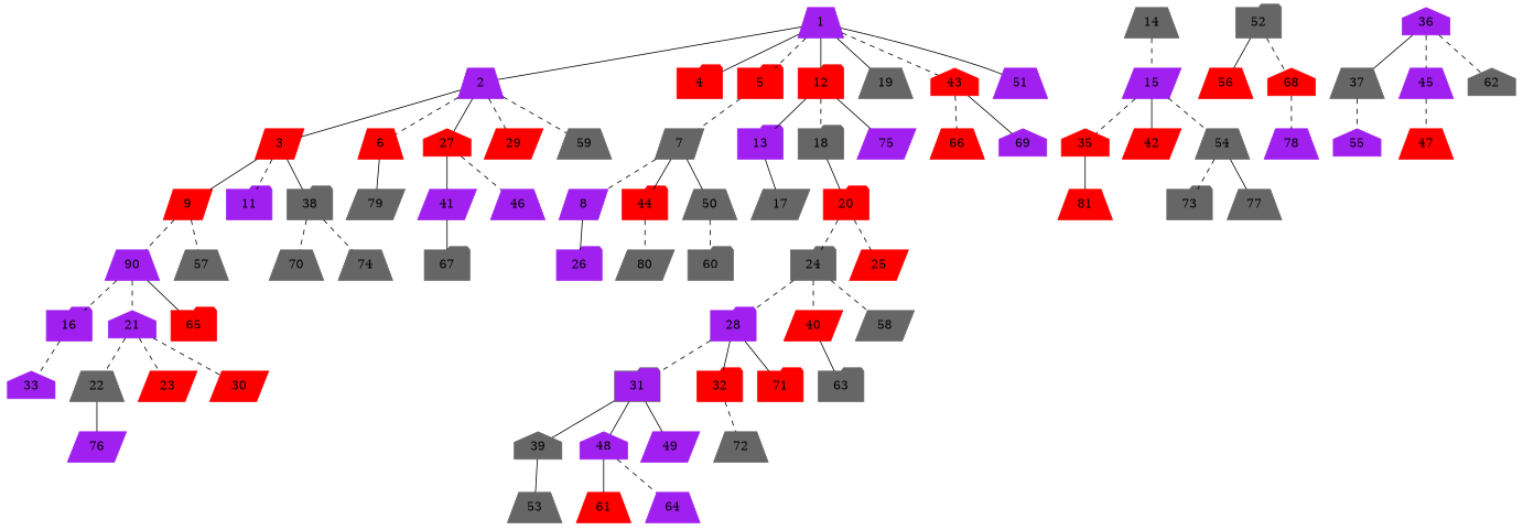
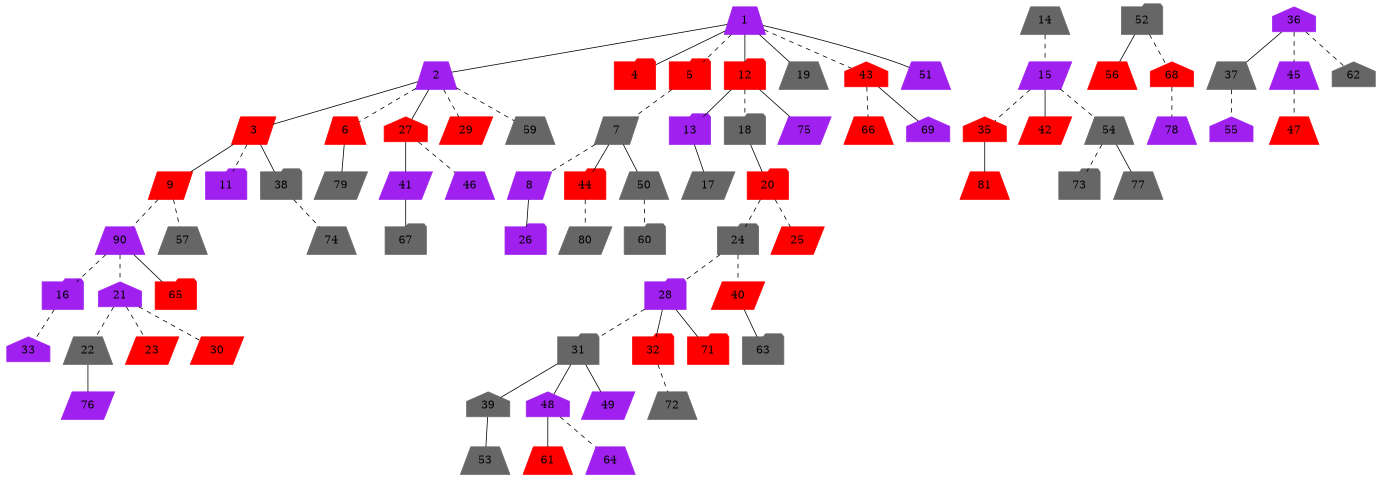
  graph {
    node [color=gray40 shape=trapezium style=filled]
    edge [style=dashed]
    1 [color=purple]
    2 [color=purple]
    4 [color=red shape=folder]
    5 [color=red shape=folder]
    12 [color=red shape=folder]
    19
    43 [color=red shape=house]
    51 [color=purple]
    3 [color=red shape=parallelogram]
    6 [color=red]
    27 [color=red shape=house]
    29 [color=red shape=parallelogram]
    59
    7 [shape=parallelogram]
    13 [color=purple shape=folder]
    18 [shape=folder]
    75 [color=purple shape=parallelogram]
    66 [color=red]
    69 [color=purple shape=house]
    9 [color=red shape=parallelogram]
    11 [color=purple shape=folder]
    38 [shape=folder]
    79 [shape=parallelogram]
    41 [color=purple shape=parallelogram]
    46 [color=purple]
    n26 [color=purple label=90]
    57
-   70
    74
    8 [color=purple shape=parallelogram]
    44 [color=red shape=folder]
    50
    26 [color=purple shape=folder]
    80 [shape=parallelogram]
    60 [shape=folder]
    16 [color=purple shape=folder]
    21 [color=purple shape=house]
    65 [color=red shape=folder]
    33 [color=purple shape=house]
    22
    23 [color=red shape=parallelogram]
    30 [color=red shape=parallelogram]
    17 [shape=parallelogram]
    20 [color=red shape=folder]
    15 [color=purple shape=parallelogram]
    14
    35 [color=red shape=house]
    42 [color=red shape=parallelogram]
    54
    81 [color=red]
    73 [shape=folder]
    77
    24 [shape=folder]
    25 [color=red shape=parallelogram]
    52 [shape=folder]
    56 [color=red]
    68 [color=red shape=house]
    28 [color=purple shape=folder]
    40 [color=red shape=parallelogram]
-   58 [shape=parallelogram]
    76 [color=purple shape=parallelogram]
-   31 [shape=folder fillcolor=purple]
+   31 [shape=folder]
    32 [color=red shape=folder]
    71 [color=red shape=folder]
    63 [shape=folder]
    67 [shape=folder]
    39 [shape=house]
    48 [color=purple shape=house]
    49 [color=purple shape=parallelogram]
    72
    53
    61 [color=red]
    64 [color=purple]
    36 [color=purple shape=house]
    37
    45 [color=purple]
    62 [shape=house]
    55 [color=purple shape=house]
    47 [color=red]
    78 [color=purple]
    1 -- 2 [style=solid]
    1 -- 4 [style=solid]
    1 -- 5
    1 -- 12 [style=solid]
    1 -- 19 [style=solid]
    1 -- 43
    1 -- 51 [style=solid]
    2 -- 3 [style=solid]
    2 -- 6
    2 -- 27 [style=solid]
    2 -- 29
    2 -- 59
    5 -- 7
    12 -- 13 [style=solid]
    12 -- 18
    12 -- 75 [style=solid]
    43 -- 66
    43 -- 69 [style=solid]
    3 -- 9 [style=solid]
    3 -- 11
    3 -- 38 [style=solid]
    6 -- 79 [style=solid]
    27 -- 41 [style=solid]
    27 -- 46
    7 -- 8
    7 -- 44 [style=solid]
    7 -- 50 [style=solid]
    13 -- 17 [style=solid]
    18 -- 20 [style=solid]
    9 -- n26
    9 -- 57
-   38 -- 70
    38 -- 74
    41 -- 67 [style=solid]
    n26 -- 16
    n26 -- 21
    n26 -- 65 [style=solid]
    8 -- 26 [style=solid]
    44 -- 80
    50 -- 60
    16 -- 33
    21 -- 22
    21 -- 23
    21 -- 30
    22 -- 76 [style=solid]
    20 -- 24
    20 -- 25
    15 -- 35
    15 -- 42 [style=solid]
    15 -- 54
    14 -- 15
    35 -- 81 [style=solid]
    54 -- 73
    54 -- 77 [style=solid]
    24 -- 28
    24 -- 40
-   24 -- 58
    52 -- 56 [style=solid]
    52 -- 68
    68 -- 78
    28 -- 31
    28 -- 32 [style=solid]
    28 -- 71 [style=solid]
    40 -- 63 [style=solid]
    31 -- 39 [style=solid]
    31 -- 48 [style=solid]
    31 -- 49 [style=solid]
    32 -- 72
    39 -- 53 [style=solid]
    48 -- 61 [style=solid]
    48 -- 64
    36 -- 37 [style=solid]
    36 -- 45
    36 -- 62
    37 -- 55
    45 -- 47
  }
